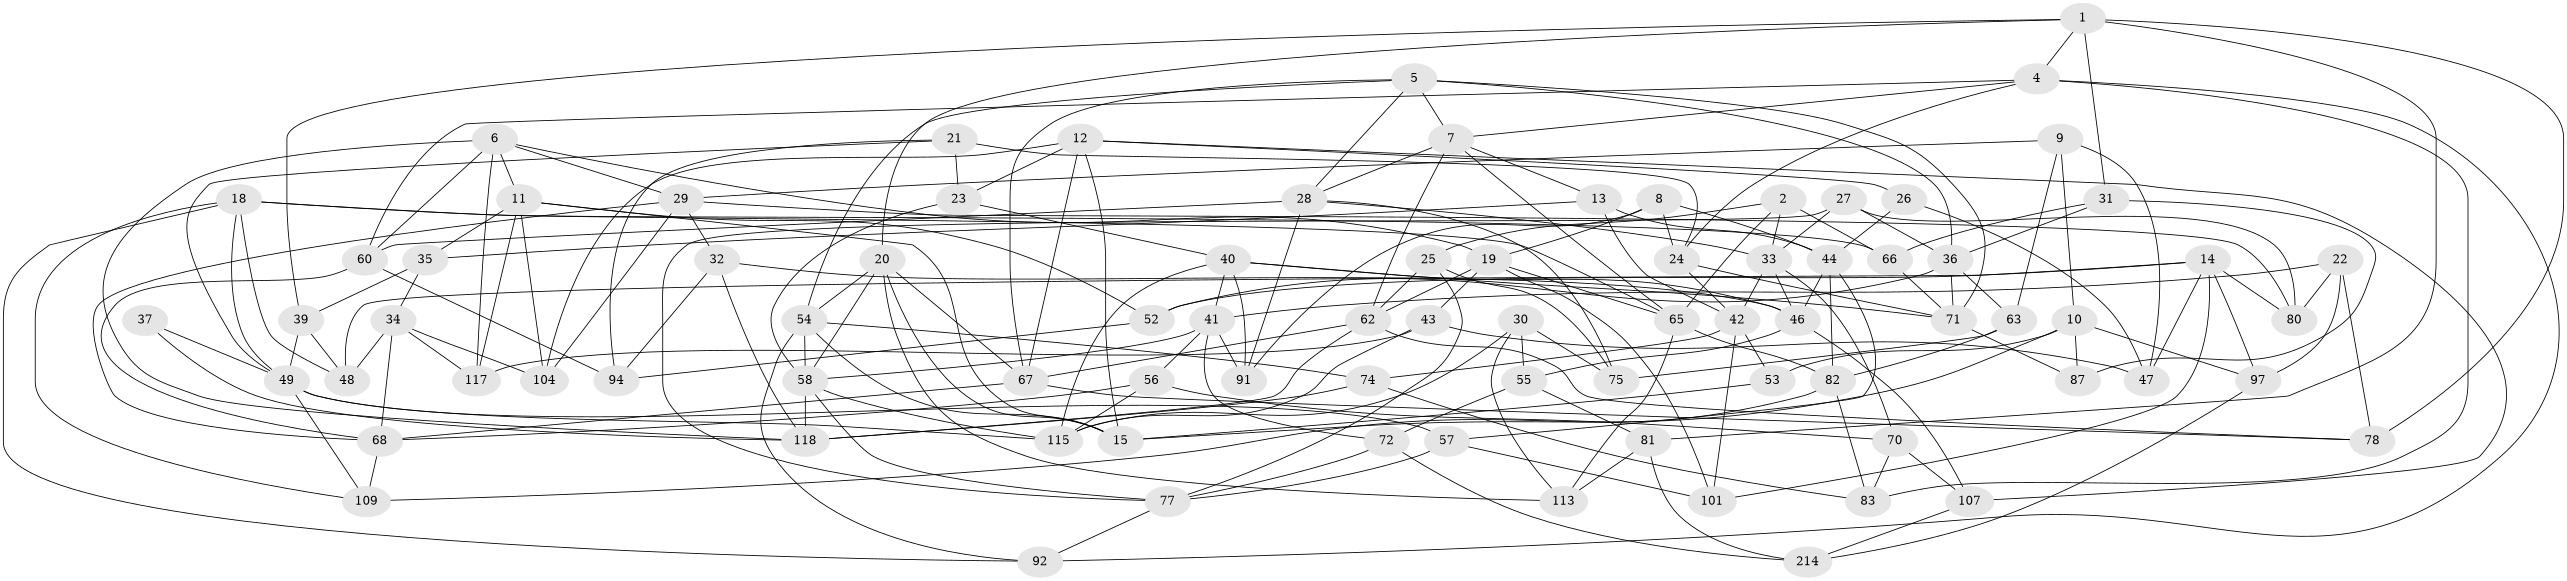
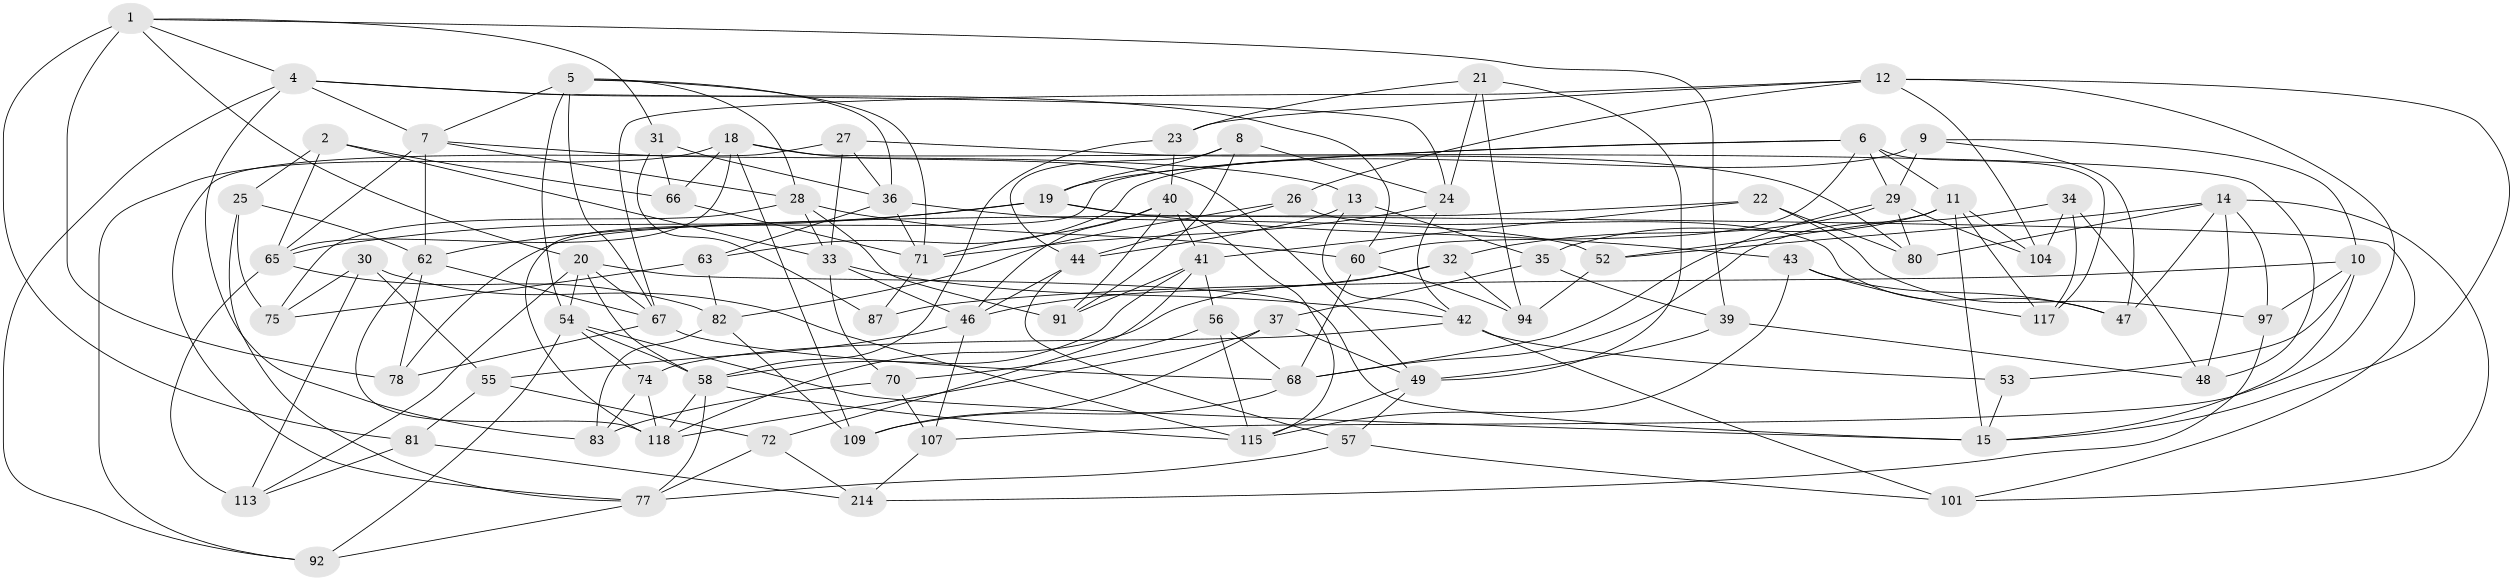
  graph {
    node [color=gray90 style=filled]
    1 [super="+3"]
    4 [super="+112"]
    20 [super="+90"]
    31
    39
    78
    81
    7 [super="+15"]
    24 [super="+111"]
    60
    83
    92
    54 [super="+103"]
    67 [super="+86"]
    n15 [label=15 super="+120"]
    58 [super="+76"]
    113
    66
    36 [super="+61"]
    87
    48
    49 [super="+51"]
    n23 [label=214]
    2
    25
    33 [super="+106"]
    65 [super="+69"]
    62 [super="+85"]
    77 [super="+102"]
    75
    42 [super="+108"]
    46 [super="+100"]
    70
    82 [super="+99"]
    71 [super="+93"]
    28 [super="+105"]
    13
    94
    68 [super="+73"]
    5 [super="+89"]
    91
    63
    52
    74
    6 [super="+64"]
    11 [super="+17"]
    19 [super="+38"]
    29 [super="+98"]
    117
    118 [super="+119"]
    35
    104
    101
    43
    80
    32
    44 [super="+96"]
    8
    57
    10 [super="+50"]
    53
    97
    9
    47
    37
    12 [super="+16"]
    23
    26
    107
    40 [super="+59"]
    14 [super="+79"]
    18 [super="+45"]
    109
    115 [super="+116"]
    21 [super="+84"]
    41 [super="+88"]
    56
    72
    22
    27
    30
    55
    34
    1 -- 4
    1 -- 20
    1 -- 31
    1 -- 39
    1 -- 78
    1 -- 81
    4 -- 7
    4 -- 24
    4 -- 60
    4 -- 83
    4 -- 92
    20 -- 54
    20 -- 67
    20 -- n15
    20 -- 58
    20 -- 113
    31 -- 66
    31 -- 36
    31 -- 87
    39 -- 48
    39 -- 49
    81 -- 113
    81 -- n23
    7 -- 65
    7 -- 62
    7 -- 28
    7 -- 13
    24 -- 42
    24 -- 71
    60 -- 94
    60 -- 68
    54 -- 92
    54 -- n15
    54 -- 58
    54 -- 74
    67 -- 78
    67 -- 68
    58 -- 77
    58 -- 118
    58 -- 115
    66 -- 71
    36 -- 71
    36 -- 63
    36 -- 52
    49 -- 57
    49 -- 115
    2 -- 66
    2 -- 25
    2 -- 33
    2 -- 65
    25 -- 62
    25 -- 77
    25 -- 75
    33 -- 42
    33 -- 46
    33 -- 70
    65 -- 113
    65 -- 82
    62 -- 78
    62 -- 67
    62 -- 118
    77 -- 92
    42 -- 74
    42 -- 101
    42 -- 53
    46 -- 107
    46 -- 55
    70 -- 83
    70 -- 107
    82 -- 83
    82 -- 109
    71 -- 87
    28 -- 60
    28 -- 33
    28 -- 75
    28 -- 91
    13 -- 42
    13 -- 35
    13 -- 44
    68 -- 109
    5 -- 7
    5 -- 54
    5 -- 67
    5 -- 36
    5 -- 71
    5 -- 28
    63 -- 75
    63 -- 82
    52 -- 94
    74 -- 83
    74 -- 118
    6 -- 60
    6 -- 11
    6 -- 19
    6 -- 29
    6 -- 117
    6 -- 118
    11 -- n15
    11 -- 52
    11 -- 117
    11 -- 35
    11 -- 104
    19 -- 65
    19 -- 62
    19 -- 101
    19 -- 43
    29 -- 68
    29 -- 104
    29 -- 80
    29 -- 32
    35 -- 39
-   35 -- 34
+   35 -- 37
    43 -- 117
    43 -- 47
    43 -- 115
    32 -- 46
    32 -- 94
    32 -- 118
    44 -- 46
-   44 -- 82
+   26 -- 82
    44 -- 57
    8 -- 24
    8 -- 91
    8 -- 19
    8 -- 44
    57 -- 77
    57 -- 101
    10 -- n15
    10 -- 87
    10 -- 53
    10 -- 97
    53 -- n15
    97 -- n23
    9 -- 63
    9 -- 29
    9 -- 10
    9 -- 47
    37 -- 49
    37 -- 118
-   49 -- 109
+   37 -- 109
    12 -- 67
    12 -- n15
    12 -- 104
    12 -- 23
    12 -- 26
    12 -- 107
    23 -- 58
    23 -- 40
    26 -- 44
    26 -- 47
    107 -- n23
    40 -- 46
    40 -- 71
    40 -- 91
    40 -- 115
    40 -- 41
    14 -- 48
    14 -- 52
    14 -- 101
    14 -- 80
    14 -- 97
    14 -- 47
    18 -- 92
    18 -- 66
    18 -- 48
    18 -- 49
    18 -- 65
    18 -- 109
    21 -- 24
    21 -- 49
    21 -- 94
    21 -- 23
    41 -- 58
    41 -- 91
    41 -- 56
    41 -- 72
    56 -- 70
    56 -- 68
    56 -- 115
    72 -- n23
    72 -- 77
    22 -- 78
    22 -- 80
    22 -- 97
    22 -- 41
    27 -- 36
    27 -- 33
    27 -- 77
    27 -- 80
    30 -- 113
    30 -- 75
    30 -- 115
    30 -- 55
    55 -- 81
    55 -- 72
    34 -- 48
    34 -- 68
    34 -- 117
    34 -- 104
  }
